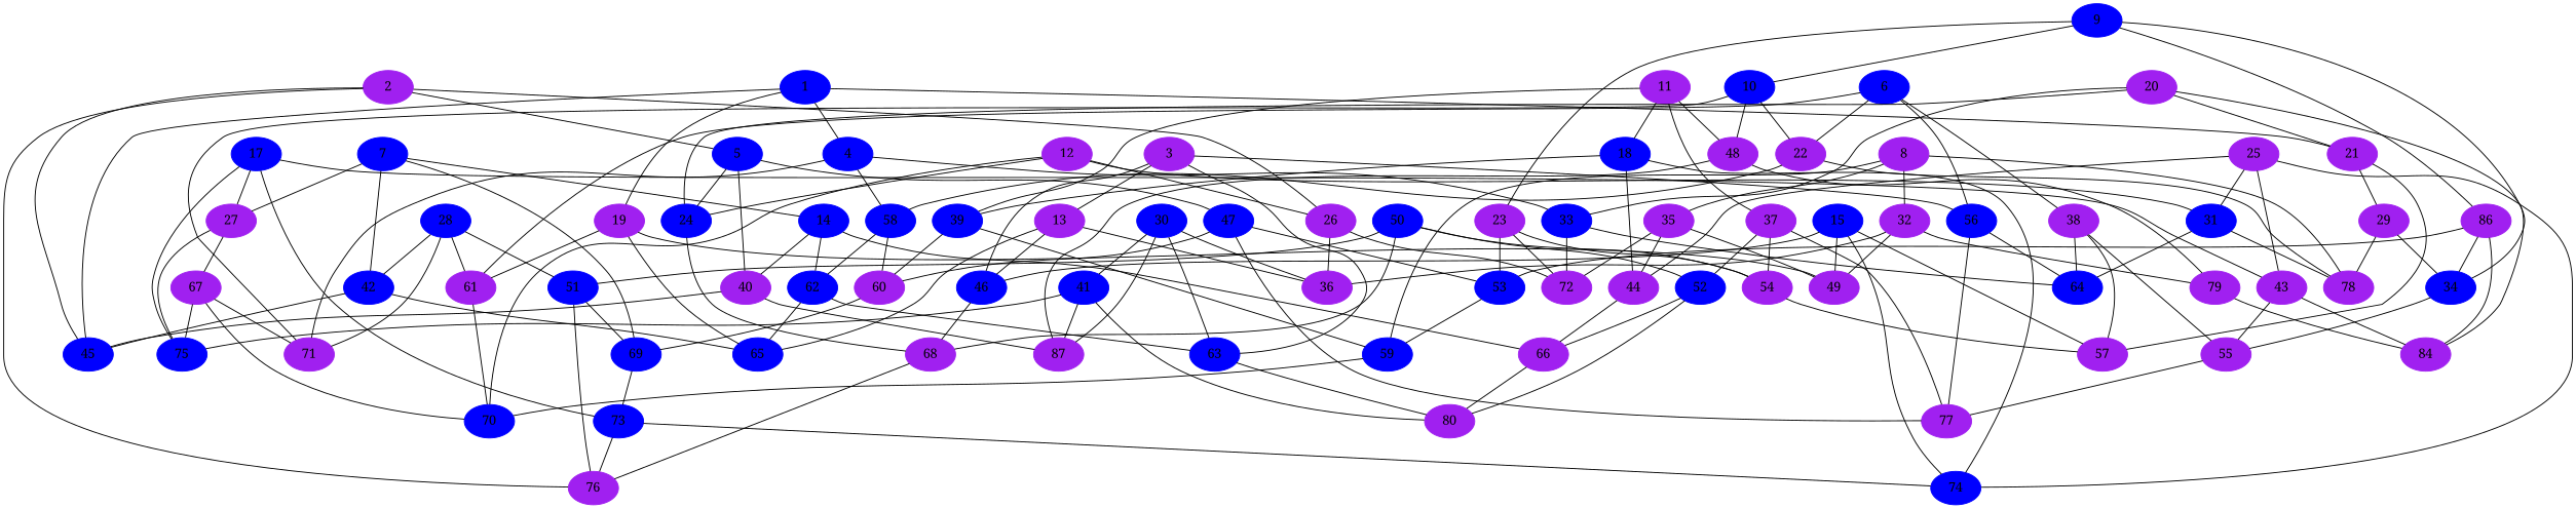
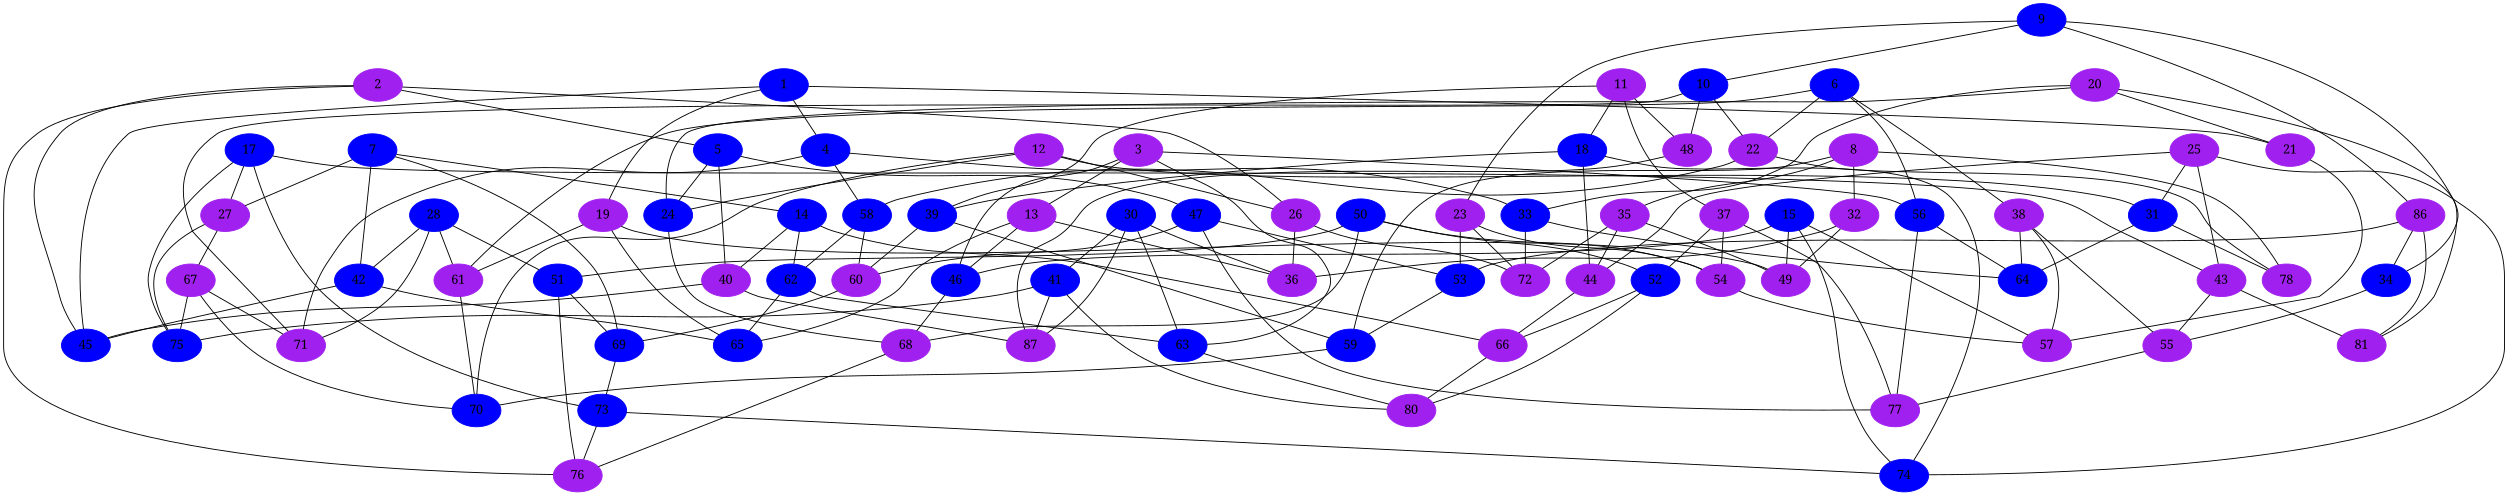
  graph {
    fontname="Noto Serif"
    node [color=purple fontname="Noto Serif" style=filled]
    edge [fontname="Noto Serif"]
    1 [color=blue]
    4 [color=blue]
    19
    21
    45 [color=blue]
    33 [color=blue]
    58 [color=blue]
    71
    61
    65 [color=blue]
    49
    57
-   29
    2
    5 [color=blue]
    26
    76
    24 [color=blue]
    40
    47 [color=blue]
    36
    72
    3
    13
    46 [color=blue]
    56 [color=blue]
    63 [color=blue]
    68
    64 [color=blue]
    77
    80
    62 [color=blue]
    60
    n34 [label=87]
    53 [color=blue]
    6 [color=blue]
    22
    38
    78
    55
    70 [color=blue]
    7 [color=blue]
    14 [color=blue]
    27
    42 [color=blue]
    69 [color=blue]
    66
    75 [color=blue]
    67
    73 [color=blue]
    8
    32
    35
    59 [color=blue]
-   79
    44
    9 [color=blue]
    10 [color=blue]
    n59 [label=86]
    23
    34 [color=blue]
    48
-   81 [label=84]
+   81
    54
    11
    18 [color=blue]
    37
    39 [color=blue]
    74 [color=blue]
    52 [color=blue]
    12
    31 [color=blue]
    15 [color=blue]
    17 [color=blue]
    43
    20
    25
    28 [color=blue]
    51 [color=blue]
    30 [color=blue]
    41 [color=blue]
    50 [color=blue]
    1 -- 4
    1 -- 19
    1 -- 21
    1 -- 45
    4 -- 33
    4 -- 58
    4 -- 71
    19 -- 61
    19 -- 65
    19 -- 49
    21 -- 57
-   21 -- 29
    33 -- 72
    33 -- 64
    58 -- 62
    58 -- 60
    61 -- 70
-   29 -- 78
-   29 -- 34
    2 -- 45
    2 -- 5
    2 -- 26
    2 -- 76
    5 -- 24
    5 -- 40
    5 -- 47
    26 -- 36
    26 -- 72
    24 -- 68
    40 -- 45
    40 -- n34
    47 -- 77
    47 -- 60
    47 -- 53
    3 -- 13
    3 -- 46
    3 -- 56
    3 -- 63
    13 -- 65
    13 -- 36
    13 -- 46
    46 -- 68
    56 -- 64
    56 -- 77
    63 -- 80
    68 -- 76
    62 -- 65
    62 -- 63
    60 -- 69
    53 -- 59
    6 -- 61
    6 -- 56
    6 -- 22
    6 -- 38
    22 -- 58
    22 -- 78
    38 -- 57
    38 -- 64
    38 -- 55
    55 -- 77
    7 -- 14
    7 -- 27
    7 -- 42
    7 -- 69
    14 -- 40
    14 -- 62
    14 -- 66
    27 -- 75
    27 -- 67
    42 -- 45
    42 -- 65
    69 -- 73
    66 -- 80
    67 -- 71
    67 -- 70
    67 -- 75
    73 -- 76
    73 -- 74
    8 -- 78
    8 -- 32
    8 -- 35
    8 -- 59
    32 -- 49
    32 -- 36
-   32 -- 79
    35 -- 49
    35 -- 72
    35 -- 44
    59 -- 70
-   79 -- 81
    44 -- 66
    9 -- 10
    9 -- n59
    9 -- 23
    9 -- 34
    10 -- 71
    10 -- 22
    10 -- 48
    n59 -- 53
    n59 -- 34
    n59 -- 81
    23 -- 72
    23 -- 53
    23 -- 54
    34 -- 55
    48 -- n34
-   48 -- 79
    54 -- 57
    11 -- 48
    11 -- 18
    11 -- 37
    11 -- 39
    18 -- 44
    18 -- 39
    18 -- 74
    37 -- 77
    37 -- 54
    37 -- 52
    39 -- 60
    39 -- 59
    52 -- 80
    52 -- 66
    12 -- 26
    12 -- 24
    12 -- 70
    12 -- 31
    31 -- 64
    31 -- 78
    15 -- 49
    15 -- 57
    15 -- 46
    15 -- 74
    17 -- 27
    17 -- 75
    17 -- 73
    17 -- 43
    43 -- 55
    43 -- 81
    20 -- 21
    20 -- 33
    20 -- 24
    20 -- 81
    25 -- 44
    25 -- 74
    25 -- 31
    25 -- 43
    28 -- 71
    28 -- 61
    28 -- 42
    28 -- 51
    51 -- 76
    51 -- 69
    30 -- 36
    30 -- 63
    30 -- n34
    30 -- 41
    41 -- 80
    41 -- n34
    41 -- 75
    50 -- 68
    50 -- 54
    50 -- 52
    50 -- 51
  }
